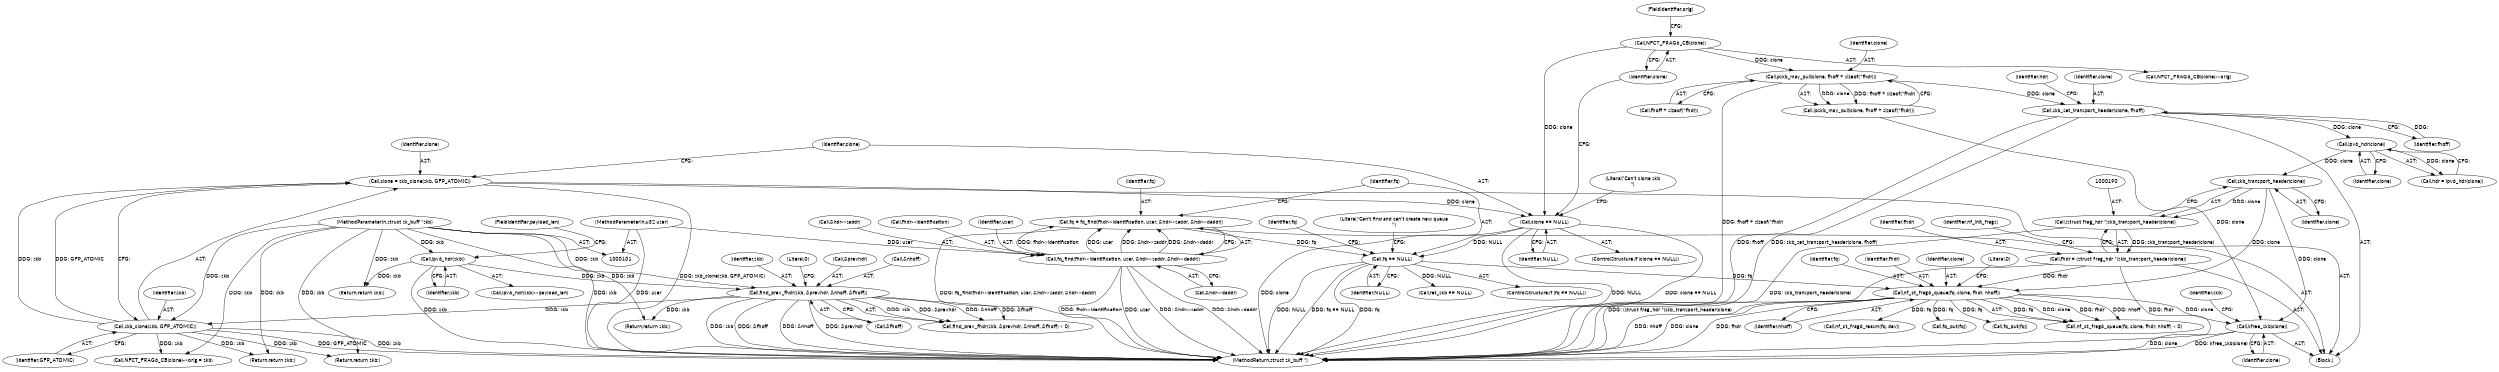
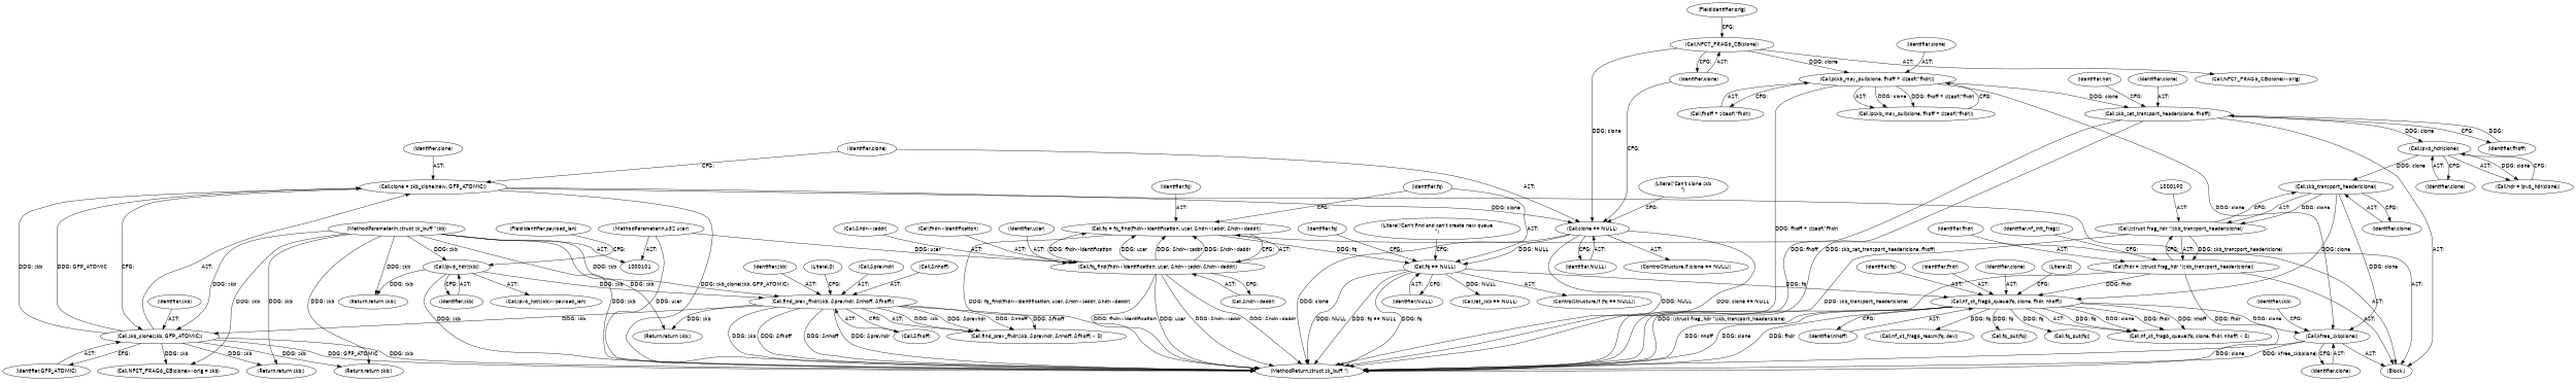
  digraph {
    fontname=Lato
    node [fontname=Lato]
    edge [fontname=Lato]
    n1 [label="(Call,kfree_skb(clone))"]
    n2 [label="(Block,)"]
    n3 [label="(MethodReturn,struct sk_buff *)"]
    n4 [label="(Identifier,clone)"]
    n5 [label="(Call,nf_ct_frag6_queue(fq, clone, fhdr, nhoff))"]
    n6 [label="(Call,fq_put(fq))"]
    n7 [label="(Call,nf_ct_frag6_queue(fq, clone, fhdr, nhoff) < 0)"]
    n8 [label="(Identifier,nhoff)"]
    n9 [label="(Call,nf_ct_frag6_reasm(fq, dev))"]
    n10 [label="(Call,fq_put(fq))"]
    n11 [label="(Call,fq == NULL)"]
    n12 [label="(Call,ret_skb == NULL)"]
    n13 [label="(ControlStructure,if (fq == NULL))"]
    n14 [label="(Identifier,NULL)"]
    n15 [label="(Call,fq = fq_find(fhdr->identification, user, &hdr->saddr, &hdr->daddr))"]
    n16 [label="(Call,fq_find(fhdr->identification, user, &hdr->saddr, &hdr->daddr))"]
    n17 [label="(Call,&hdr->daddr)"]
    n18 [label="(MethodParameterIn,u32 user)"]
    1000101
    n20 [label="(Call,clone == NULL)"]
    n21 [label="(Identifier,NULL)"]
    n22 [label="(ControlStructure,if (clone == NULL))"]
    n23 [label="(Call,NFCT_FRAG6_CB(clone))"]
    n24 [label="(Call,pskb_may_pull(clone, fhoff + sizeof(*fhdr)))"]
    n25 [label="(Call,NFCT_FRAG6_CB(clone)->orig)"]
    n26 [label="(Identifier,clone)"]
-   n27 [label="(Call,clone = skb_clone(skb, GFP_ATOMIC))"]
+   n27 [label="(Call,clone = skb_clone(new, GFP_ATOMIC))"]
    n28 [label="(Call,skb_clone(skb, GFP_ATOMIC))"]
    n29 [label="(Call,NFCT_FRAG6_CB(clone)->orig = skb)"]
    n30 [label="(Identifier,GFP_ATOMIC)"]
    n31 [label="(Return,return skb;)"]
    n32 [label="(Return,return skb;)"]
    n33 [label="(Call,find_prev_fhdr(skb, &prevhdr, &nhoff, &fhoff))"]
    n34 [label="(Call,&fhoff)"]
    n35 [label="(Call,find_prev_fhdr(skb, &prevhdr, &nhoff, &fhoff) < 0)"]
    n36 [label="(Return,return skb;)"]
    n37 [label="(Call,ipv6_hdr(skb))"]
    n38 [label="(Call,ipv6_hdr(skb)->payload_len)"]
    n39 [label="(Identifier,skb)"]
    n40 [label="(Return,return skb;)"]
    n41 [label="(MethodParameterIn,struct sk_buff *skb)"]
    n42 [label="(Call,skb_transport_header(clone))"]
    n43 [label="(Call,(struct frag_hdr *)skb_transport_header(clone))"]
    n44 [label="(Identifier,clone)"]
    n45 [label="(Call,fhdr = (struct frag_hdr *)skb_transport_header(clone))"]
    n46 [label="(Call,ipv6_hdr(clone))"]
    n47 [label="(Call,hdr = ipv6_hdr(clone))"]
    n48 [label="(Identifier,clone)"]
    n49 [label="(Call,skb_set_transport_header(clone, fhoff))"]
    n50 [label="(Identifier,fhoff)"]
    n51 [label="(Call,!pskb_may_pull(clone, fhoff + sizeof(*fhdr)))"]
    n52 [label="(Call,fhoff + sizeof(*fhdr))"]
    n53 [label="(Identifier,clone)"]
    n54 [label="(Call,&prevhdr)"]
    n55 [label="(Identifier,fq)"]
    n56 [label="(Call,&nhoff)"]
    n57 [label="(Identifier,clone)"]
    n58 [label="(Identifier,skb)"]
    n59 [label="(Identifier,fhdr)"]
    n60 [label="(FieldIdentifier,orig)"]
    n61 [label="(Identifier,nf_init_frags)"]
    n62 [label="(Identifier,fq)"]
    n63 [label="(Call,&hdr->saddr)"]
    n64 [label="(Identifier,hdr)"]
    n65 [label="(Call,fhdr->identification)"]
    n66 [label="(Identifier,clone)"]
    n67 [label="(Literal,\"Can't find and can't create new queue\n\")"]
    n68 [label="(Identifier,skb)"]
    n69 [label="(Literal,0)"]
    n70 [label="(Identifier,fq)"]
    n71 [label="(Literal,\"Can't clone skb\n\")"]
    n72 [label="(Identifier,skb)"]
    n73 [label="(FieldIdentifier,payload_len)"]
    n74 [label="(Identifier,clone)"]
    n75 [label="(Identifier,fhdr)"]
    n76 [label="(Identifier,clone)"]
    n77 [label="(Identifier,fq)"]
    n78 [label="(Identifier,user)"]
    n79 [label="(Literal,0)"]
    1000190
    n1 -> n2 [label="AST: "]
    n1 -> n3 [label="DDG: kfree_skb(clone)"]
    n1 -> n3 [label="DDG: clone"]
    n1 -> n4 [label="CFG: "]
    n4 -> n1 [label="AST: "]
    n5 -> n1 [label="DDG: clone"]
    n5 -> n3 [label="DDG: fhdr"]
    n5 -> n3 [label="DDG: nhoff"]
    n5 -> n3 [label="DDG: clone"]
    n5 -> n6 [label="DDG: fq"]
    n5 -> n7 [label="AST: "]
    n5 -> n7 [label="DDG: fq"]
    n5 -> n7 [label="DDG: clone"]
    n5 -> n7 [label="DDG: fhdr"]
    n5 -> n7 [label="DDG: nhoff"]
    n5 -> n8 [label="CFG: "]
    n5 -> n9 [label="DDG: fq"]
    n5 -> n10 [label="DDG: fq"]
    n8 -> n5 [label="AST: "]
    n11 -> n3 [label="DDG: fq"]
    n11 -> n3 [label="DDG: NULL"]
    n11 -> n3 [label="DDG: fq == NULL"]
    n11 -> n5 [label="DDG: fq"]
    n11 -> n12 [label="DDG: NULL"]
    n11 -> n13 [label="AST: "]
    n11 -> n14 [label="CFG: "]
    n14 -> n11 [label="AST: "]
    n15 -> n2 [label="AST: "]
    n15 -> n3 [label="DDG: fq_find(fhdr->identification, user, &hdr->saddr, &hdr->daddr)"]
    n15 -> n11 [label="DDG: fq"]
    n15 -> n16 [label="CFG: "]
    n16 -> n3 [label="DDG: user"]
    n16 -> n3 [label="DDG: fhdr->identification"]
    n16 -> n3 [label="DDG: &hdr->saddr"]
    n16 -> n3 [label="DDG: &hdr->daddr"]
    n16 -> n15 [label="AST: "]
    n16 -> n15 [label="DDG: fhdr->identification"]
    n16 -> n15 [label="DDG: user"]
    n16 -> n15 [label="DDG: &hdr->saddr"]
    n16 -> n15 [label="DDG: &hdr->daddr"]
    n16 -> n17 [label="CFG: "]
    n17 -> n16 [label="AST: "]
    n18 -> n3 [label="DDG: user"]
    n18 -> n16 [label="DDG: user"]
    n18 -> 1000101 [label="AST: "]
    n20 -> n3 [label="DDG: NULL"]
    n20 -> n3 [label="DDG: clone == NULL"]
    n20 -> n3 [label="DDG: clone"]
    n20 -> n11 [label="DDG: NULL"]
    n20 -> n21 [label="CFG: "]
    n20 -> n22 [label="AST: "]
    n21 -> n20 [label="AST: "]
    n23 -> n20 [label="DDG: clone"]
    n23 -> n24 [label="DDG: clone"]
    n23 -> n25 [label="AST: "]
    n23 -> n26 [label="CFG: "]
-   n51 -> n1 [label="DDG: clone"]
+   n24 -> n1 [label="DDG: clone"]
    n24 -> n3 [label="DDG: fhoff + sizeof(*fhdr)"]
    n24 -> n49 [label="DDG: clone"]
    n24 -> n51 [label="AST: "]
    n24 -> n51 [label="DDG: clone"]
    n24 -> n51 [label="DDG: fhoff + sizeof(*fhdr)"]
    n24 -> n52 [label="CFG: "]
    n26 -> n20 [label="CFG: "]
    n26 -> n23 [label="AST: "]
    n27 -> n2 [label="AST: "]
    n27 -> n3 [label="DDG: skb_clone(skb, GFP_ATOMIC)"]
    n27 -> n20 [label="DDG: clone"]
    n27 -> n28 [label="CFG: "]
    n28 -> n3 [label="DDG: GFP_ATOMIC"]
    n28 -> n3 [label="DDG: skb"]
    n28 -> n27 [label="AST: "]
    n28 -> n27 [label="DDG: skb"]
    n28 -> n27 [label="DDG: GFP_ATOMIC"]
    n28 -> n29 [label="DDG: skb"]
    n28 -> n30 [label="CFG: "]
    n28 -> n31 [label="DDG: skb"]
    n28 -> n32 [label="DDG: skb"]
    n30 -> n28 [label="AST: "]
    n33 -> n3 [label="DDG: &fhoff"]
    n33 -> n3 [label="DDG: &nhoff"]
    n33 -> n3 [label="DDG: &prevhdr"]
    n33 -> n3 [label="DDG: skb"]
    n33 -> n28 [label="DDG: skb"]
    n33 -> n34 [label="CFG: "]
    n33 -> n35 [label="AST: "]
    n33 -> n35 [label="DDG: skb"]
    n33 -> n35 [label="DDG: &prevhdr"]
    n33 -> n35 [label="DDG: &nhoff"]
    n33 -> n35 [label="DDG: &fhoff"]
    n33 -> n36 [label="DDG: skb"]
    n34 -> n33 [label="AST: "]
    n37 -> n3 [label="DDG: skb"]
    n37 -> n33 [label="DDG: skb"]
    n37 -> n38 [label="AST: "]
    n37 -> n39 [label="CFG: "]
    n37 -> n40 [label="DDG: skb"]
    n39 -> n37 [label="AST: "]
    n41 -> n3 [label="DDG: skb"]
    n41 -> 1000101 [label="AST: "]
    n41 -> n28 [label="DDG: skb"]
    n41 -> n29 [label="DDG: skb"]
    n41 -> n31 [label="DDG: skb"]
    n41 -> n32 [label="DDG: skb"]
    n41 -> n33 [label="DDG: skb"]
    n41 -> n36 [label="DDG: skb"]
    n41 -> n37 [label="DDG: skb"]
    n41 -> n40 [label="DDG: skb"]
    n42 -> n1 [label="DDG: clone"]
    n42 -> n5 [label="DDG: clone"]
    n42 -> n43 [label="AST: "]
    n42 -> n43 [label="DDG: clone"]
    n42 -> n44 [label="CFG: "]
    n43 -> n3 [label="DDG: skb_transport_header(clone)"]
    n43 -> n42 [label="CFG: "]
    n43 -> n45 [label="AST: "]
    n43 -> n45 [label="DDG: skb_transport_header(clone)"]
    n44 -> n42 [label="AST: "]
    n45 -> n2 [label="AST: "]
    n45 -> n3 [label="DDG: fhdr"]
    n45 -> n3 [label="DDG: (struct frag_hdr *)skb_transport_header(clone)"]
    n45 -> n5 [label="DDG: fhdr"]
    n45 -> n43 [label="CFG: "]
    n46 -> n42 [label="DDG: clone"]
    n46 -> n47 [label="AST: "]
    n46 -> n47 [label="DDG: clone"]
    n46 -> n48 [label="CFG: "]
    n47 -> n46 [label="CFG: "]
    n48 -> n46 [label="AST: "]
    n49 -> n2 [label="AST: "]
    n49 -> n3 [label="DDG: fhoff"]
    n49 -> n3 [label="DDG: skb_set_transport_header(clone, fhoff)"]
    n49 -> n46 [label="DDG: clone"]
    n49 -> n50 [label="CFG: "]
    n50 -> n49 [label="DDG: "]
    n51 -> n24 [label="CFG: "]
    n52 -> n24 [label="AST: "]
    n53 -> n20 [label="AST: "]
    n53 -> n27 [label="CFG: "]
    n54 -> n33 [label="AST: "]
    n55 -> n5 [label="AST: "]
    n56 -> n33 [label="AST: "]
    n57 -> n24 [label="AST: "]
    n58 -> n28 [label="AST: "]
    n59 -> n5 [label="AST: "]
    n60 -> n23 [label="CFG: "]
    n61 -> n45 [label="CFG: "]
    n62 -> n11 [label="AST: "]
    n62 -> n15 [label="CFG: "]
    n63 -> n16 [label="AST: "]
    n64 -> n49 [label="CFG: "]
    n65 -> n16 [label="AST: "]
    n66 -> n5 [label="AST: "]
    n67 -> n11 [label="CFG: "]
    n68 -> n1 [label="CFG: "]
    n69 -> n5 [label="CFG: "]
    n70 -> n11 [label="CFG: "]
    n71 -> n20 [label="CFG: "]
    n72 -> n33 [label="AST: "]
    n73 -> n37 [label="CFG: "]
    n74 -> n27 [label="AST: "]
    n75 -> n45 [label="AST: "]
    n76 -> n49 [label="AST: "]
    n77 -> n15 [label="AST: "]
    n78 -> n16 [label="AST: "]
    n79 -> n33 [label="CFG: "]
    1000190 -> n43 [label="AST: "]
  }
